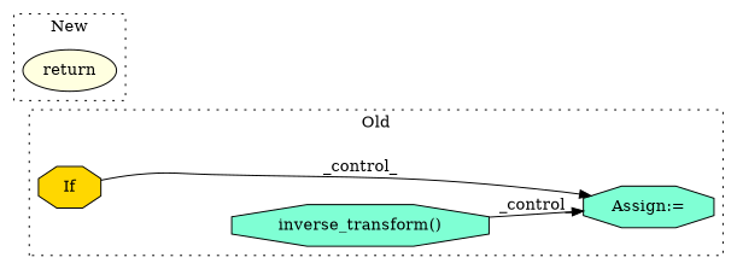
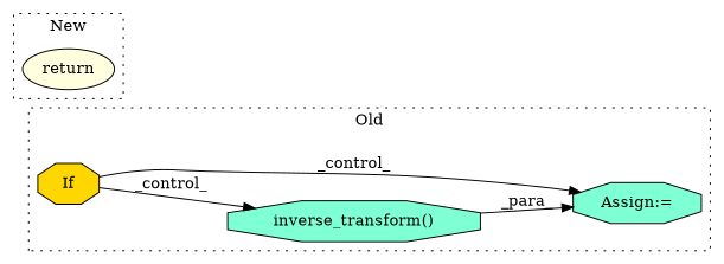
  digraph {
    rankdir=LR
    node [l=3 shape=octagon style=filled fillcolor=aquamarine]
    n1 [a=75 l="30,1" label="inverse_transform()" s="4691,4801"]
    n2 [a=68 label="Assign:=" s=4687]
    n3 [a=96 label=If s=3323 fillcolor=gold]
    n4 [a=93 l=7 label=return s=4735 shape=ellipse fillcolor=lightyellow]
    subgraph cluster_1 {
      label=Old
      style=dotted
      n1
      n2
      n3
    }
    subgraph cluster_2 {
      label=New
      style=dotted
      n4
    }
-   n1 -> n2 [label=_control_]
+   n1 -> n2 [label=_para_]
+   n3 -> n1 [label=_control_]
    n3 -> n2 [label=_control_]
  }
